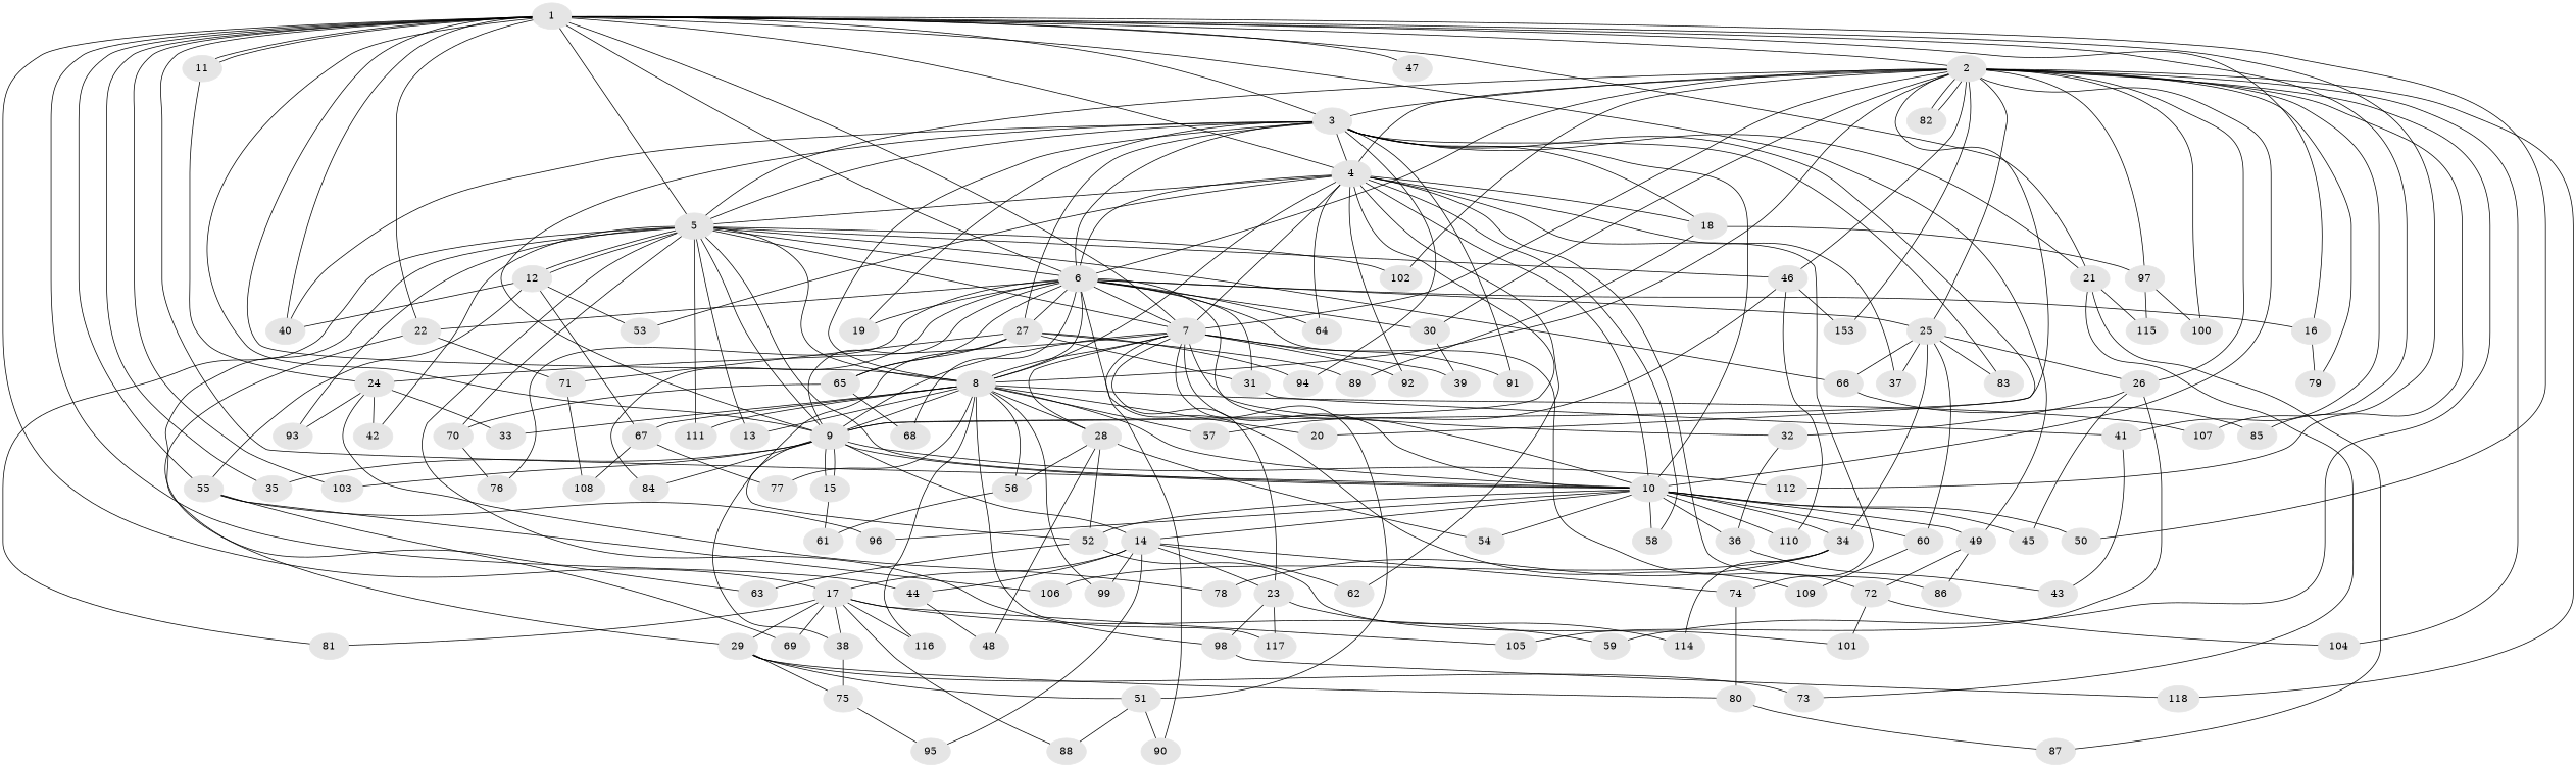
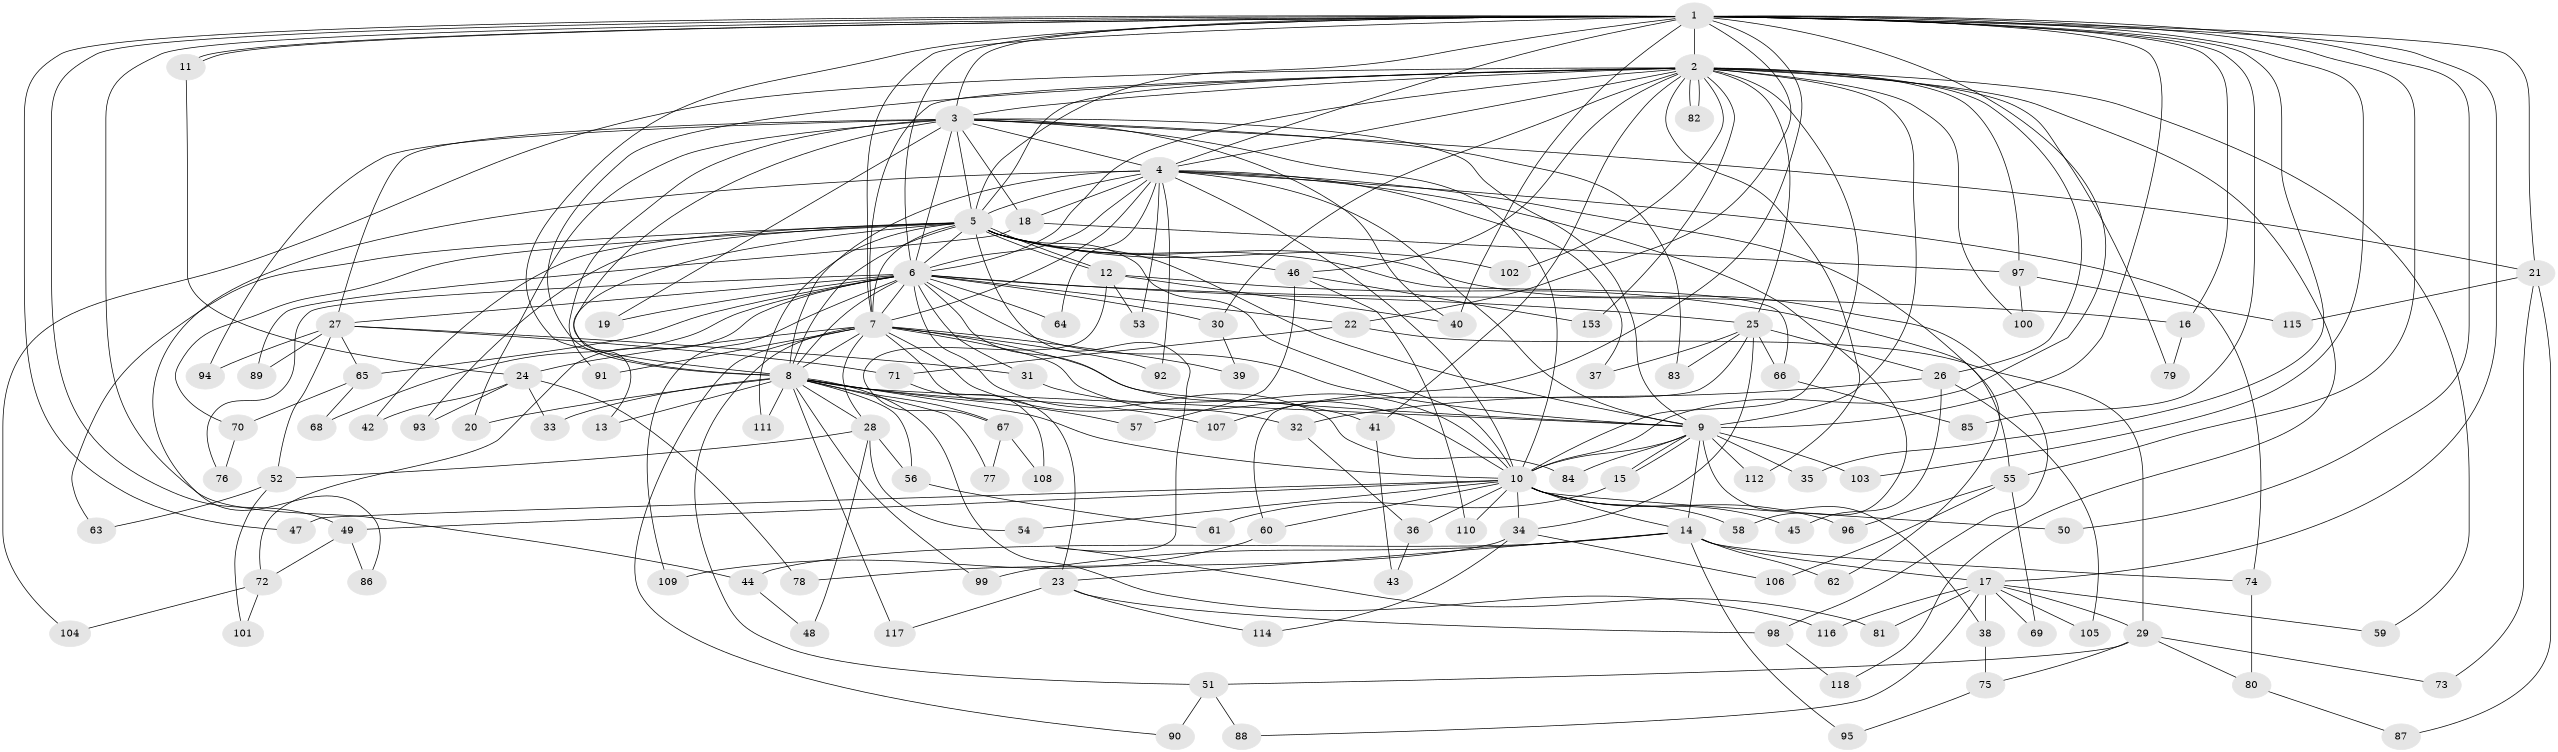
  graph {
    node [color=gray90 style=filled]
    1
    2
    3
    4
    5
    6
    7
    8
    9
    10
    11
    16
    17
    21
    22
    35
    40
    44
    47
    49
    50
    55
    85
    103
    107
    25
    26
    30
    41
    46
    59
    79
    82
    97
    100
    102
    104
    112
    n39 [label=153]
    118
    18
    19
    20
    27
    83
    91
    94
    37
    53
    58
    62
    64
    74
    86
    92
    12
    13
    42
    63
    66
    70
    81
    93
    98
    111
    31
    65
    68
    72
    76
    84
    109
    23
    24
    28
    32
    39
    51
    90
    33
    56
    57
    67
    77
    99
    116
    117
    14
    15
    38
    34
    36
    45
    54
    60
    96
    110
    29
    69
    88
    105
    73
    87
    115
    71
    48
    106
    43
    89
    52
    80
    101
    114
    78
    61
    108
    95
    75
    1 -- 2
    1 -- 3
    1 -- 4
    1 -- 5
    1 -- 6
    1 -- 7
    1 -- 8
    1 -- 9
    1 -- 10
    1 -- 11
    1 -- 11
    1 -- 16
    1 -- 17
    1 -- 21
    1 -- 22
    1 -- 35
    1 -- 40
    1 -- 44
    1 -- 47
    1 -- 49
    1 -- 50
    1 -- 55
    1 -- 85
    1 -- 103
    1 -- 107
    2 -- 3
    2 -- 4
    2 -- 5
    2 -- 6
    2 -- 7
    2 -- 8
    2 -- 9
    2 -- 10
    2 -- 25
    2 -- 26
    2 -- 30
    2 -- 41
    2 -- 46
    2 -- 59
    2 -- 79
    2 -- 82
    2 -- 82
    2 -- 97
    2 -- 100
    2 -- 102
    2 -- 104
    2 -- 112
    2 -- n39
    2 -- 118
    3 -- 4
    3 -- 5
    3 -- 6
    3 -- 8
    3 -- 9
    3 -- 10
    3 -- 21
    3 -- 40
    3 -- 18
    3 -- 19
    3 -- 20
    3 -- 27
    3 -- 83
    3 -- 91
    3 -- 94
    4 -- 5
    4 -- 6
    4 -- 7
    4 -- 8
    4 -- 9
    4 -- 10
    4 -- 18
    4 -- 37
    4 -- 53
    4 -- 58
    4 -- 62
    4 -- 64
    4 -- 74
    4 -- 86
    4 -- 92
    5 -- 6
    5 -- 7
    5 -- 8
    5 -- 9
    5 -- 10
    5 -- 46
    5 -- 102
    5 -- 12
    5 -- 12
    5 -- 13
    5 -- 42
    5 -- 63
    5 -- 66
    5 -- 70
    5 -- 81
    5 -- 93
    5 -- 98
    5 -- 111
    6 -- 7
    6 -- 8
    6 -- 9
    6 -- 10
    6 -- 16
    6 -- 22
    6 -- 25
    6 -- 30
    6 -- 19
    6 -- 27
    6 -- 64
    6 -- 31
    6 -- 65
    6 -- 68
    6 -- 72
    6 -- 76
    6 -- 84
    6 -- 109
    7 -- 8
    7 -- 9
    7 -- 10
    7 -- 91
    7 -- 92
    7 -- 23
    7 -- 24
    7 -- 28
    7 -- 32
    7 -- 39
    7 -- 51
    7 -- 90
    8 -- 9
    8 -- 10
    8 -- 107
    8 -- 20
    8 -- 13
    8 -- 111
    8 -- 28
    8 -- 33
    8 -- 56
    8 -- 57
    8 -- 67
    8 -- 77
    8 -- 99
    8 -- 116
    8 -- 117
    9 -- 10
    9 -- 35
    9 -- 103
    9 -- 112
    9 -- 84
    9 -- 14
    9 -- 15
    9 -- 15
    9 -- 38
-   10 -- 52
+   10 -- 47
    10 -- 49
    10 -- 50
    10 -- 58
    10 -- 14
    10 -- 34
    10 -- 36
    10 -- 45
    10 -- 54
    10 -- 60
    10 -- 96
    10 -- 110
    11 -- 24
    16 -- 79
    17 -- 59
    17 -- 81
    17 -- 116
    17 -- 38
    17 -- 29
    17 -- 69
    17 -- 88
    17 -- 105
    21 -- 73
    21 -- 87
    21 -- 115
    22 -- 29
    22 -- 71
    44 -- 48
    49 -- 86
    49 -- 72
    55 -- 96
    55 -- 69
    55 -- 106
    25 -- 26
    25 -- 83
    25 -- 37
    25 -- 66
    25 -- 34
    25 -- 60
    26 -- 32
    26 -- 45
    26 -- 105
    30 -- 39
    41 -- 43
    46 -- n39
    46 -- 57
    46 -- 110
    97 -- 100
    97 -- 115
    18 -- 97
    18 -- 89
    27 -- 94
    27 -- 31
    27 -- 65
    27 -- 71
    27 -- 89
    27 -- 52
    74 -- 80
    12 -- 40
    12 -- 55
    12 -- 53
    12 -- 67
    66 -- 85
    70 -- 76
    98 -- 118
    31 -- 41
    65 -- 70
    65 -- 68
    72 -- 104
    72 -- 101
    23 -- 98
    23 -- 117
    23 -- 114
    24 -- 42
    24 -- 93
    24 -- 33
    24 -- 78
    28 -- 56
    28 -- 54
    28 -- 48
    28 -- 52
    32 -- 36
    51 -- 90
    51 -- 88
    56 -- 61
    67 -- 77
    67 -- 108
    14 -- 17
    14 -- 44
    14 -- 62
    14 -- 74
    14 -- 23
    14 -- 99
    14 -- 95
    15 -- 61
    38 -- 75
    34 -- 106
    34 -- 114
    34 -- 78
    36 -- 43
    60 -- 109
    29 -- 51
    29 -- 73
    29 -- 80
    29 -- 75
    71 -- 108
    52 -- 63
    52 -- 101
    80 -- 87
    75 -- 95
  }
